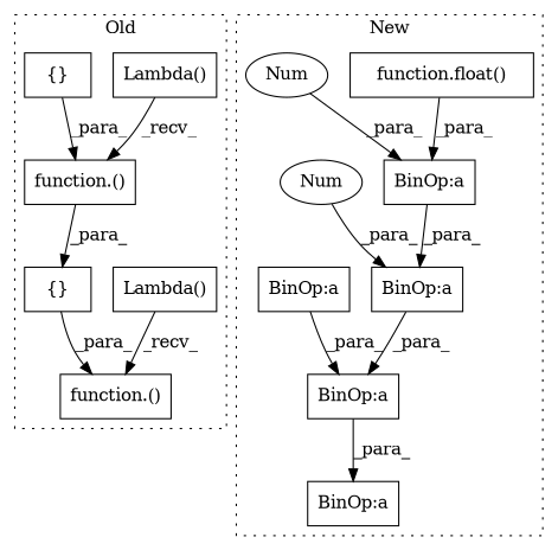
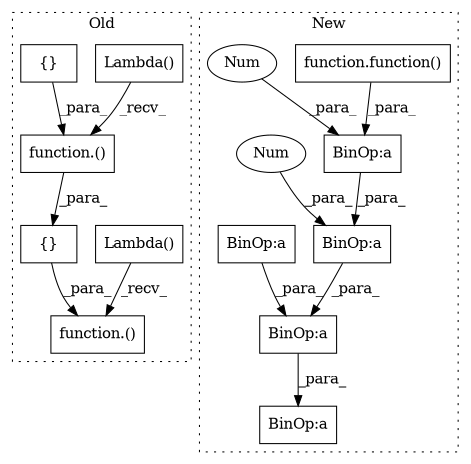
  digraph {
    node [a=75 l=3 shape=box]
    n1 [l="20,1" label="Lambda()" s="1751,1805"]
    n2 [a=59 l="1,0" label="{}" s="2324,2348"]
    n3 [l="56,1" label="function.()" s="2268,2349"]
    n4 [l="20,1" label="Lambda()" s="2268,2322"]
    n5 [a=59 l="1,0" label="{}" s="1807,1818"]
    n6 [l="56,1" label="function.()" s="1751,1819"]
-   n7 [l="6,1" label="function.float()" s="1124,1137"]
+   n7 [l="6,1" label="function.function()" s="1124,1137"]
    n8 [a=82 label="BinOp:a" s=2169]
    n9 [a=82 label="BinOp:a" s=2691]
    n10 [a=82 label="BinOp:a" s=1120]
    n11 [a=82 l=4 label="BinOp:a" s=1138]
    n12 [a=76 label=Num s=1142 shape=ellipse]
    n13 [a=76 label=Num s=1117 shape=ellipse]
    n14 [a=82 label="BinOp:a" s=2162]
    subgraph cluster_1 {
      label=Old
      style=dotted
      n1
      n2
      n3
      n4
      n5
      n6
    }
    subgraph cluster_2 {
      label=New
      style=dotted
      n7
      n8
      n9
      n10
      n11
      n12
      n13
      n14
    }
    n1 -> n6 [label=_recv_]
    n2 -> n3 [label=_para_]
    n4 -> n3 [label=_recv_]
    n5 -> n6 [label=_para_]
    n6 -> n2 [label=_para_]
    n7 -> n11 [label=_para_]
    n8 -> n9 [label=_para_]
    n10 -> n8 [label=_para_]
    n11 -> n10 [label=_para_]
    n12 -> n11 [label=_para_]
    n13 -> n10 [label=_para_]
    n14 -> n8 [label=_para_]
  }
